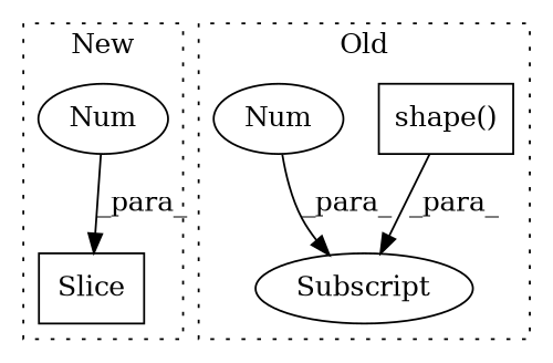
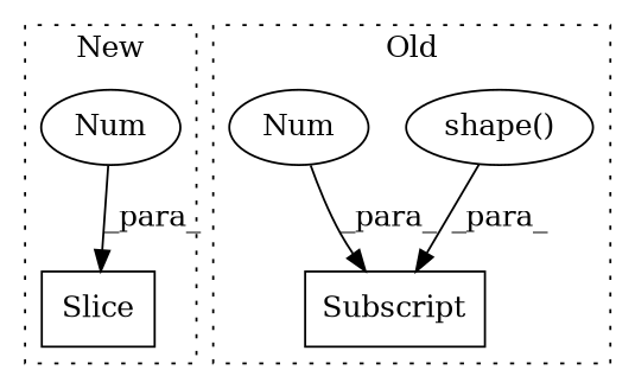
  digraph {
    node [a=76 l=1 shape=box]
    n1 [a=80 l=3 label=Slice s=1149]
    n2 [label=Num s=1151 shape=ellipse]
-   n3 [a=75 l="9,1" label="shape()" s="1123,1133"]
-   n4 [a=63 l="14,0" label=Subscript s="1123,0" shape=ellipse]
+   n3 [a=75 l="9,1" label="shape()" s="1123,1133" shape=ellipse]
+   n4 [a=63 l="14,0" label=Subscript s="1123,0"]
    n5 [label=Num s=1135 shape=ellipse]
    subgraph cluster_1 {
      label=New
      style=dotted
      n1
      n2
    }
    subgraph cluster_2 {
      label=Old
      style=dotted
      n3
      n4
      n5
    }
    n2 -> n1 [label=_para_]
    n3 -> n4 [label=_para_]
    n5 -> n4 [label=_para_]
  }
